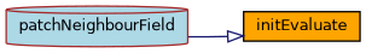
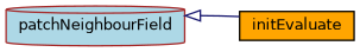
  digraph {
    rankdir=LR
    node [fontname=Helvetica fontsize=10 style=filled]
    n1 [color=brown fillcolor=lightblue fontcolor=black height=0.2 label=patchNeighbourField shape=cylinder width=0.4]
    n2 [color=black height=0.2 label=initEvaluate shape=box width=0.4 fillcolor=orange]
-   n1 -> n2 [color=midnightblue fontname=Helvetica fontsize=10 labelfontname=Helvetica labelfontsize=10 style=solid arrowhead=onormal]
+   n2 -> n1 [color=midnightblue fontname=Helvetica fontsize=10 labelfontname=Helvetica labelfontsize=10 style=solid arrowhead=onormal]
  }
